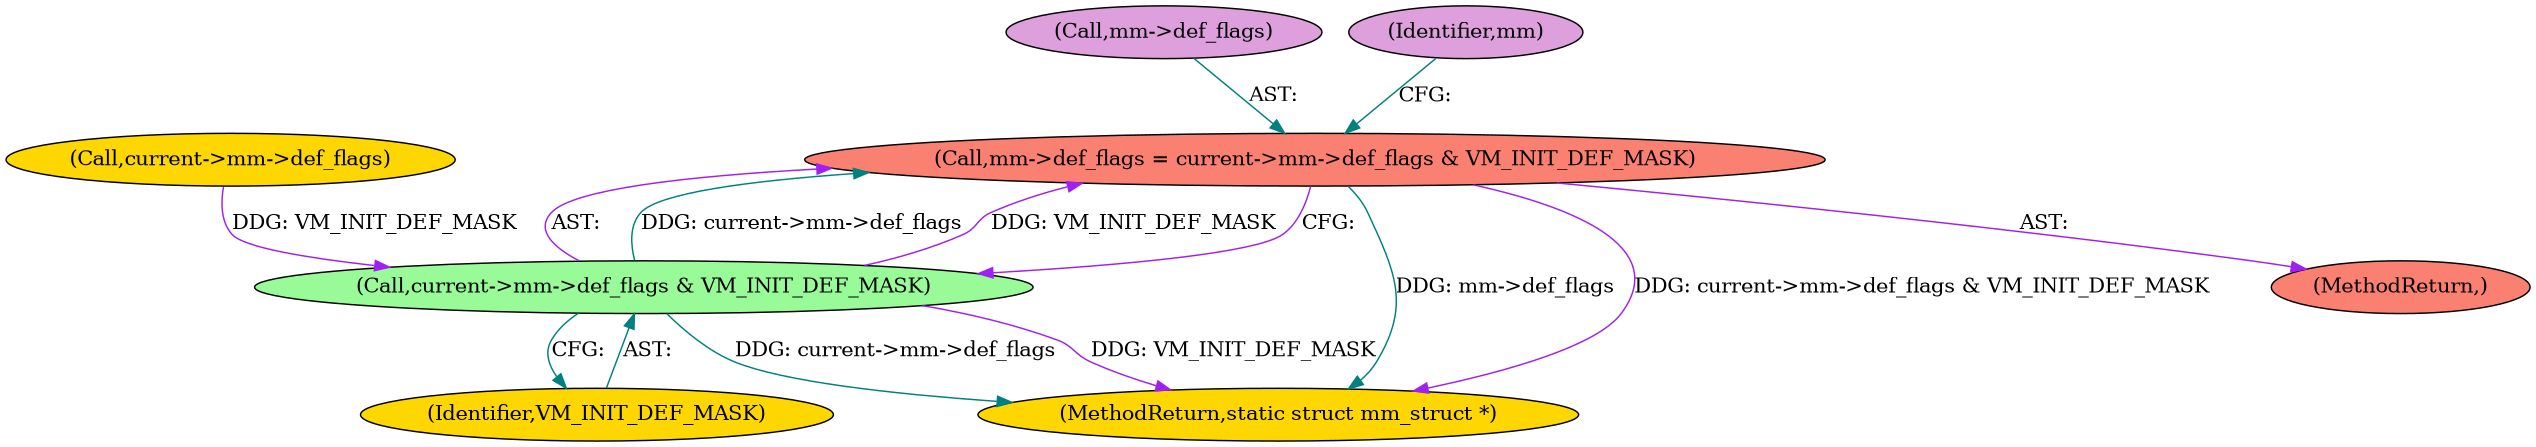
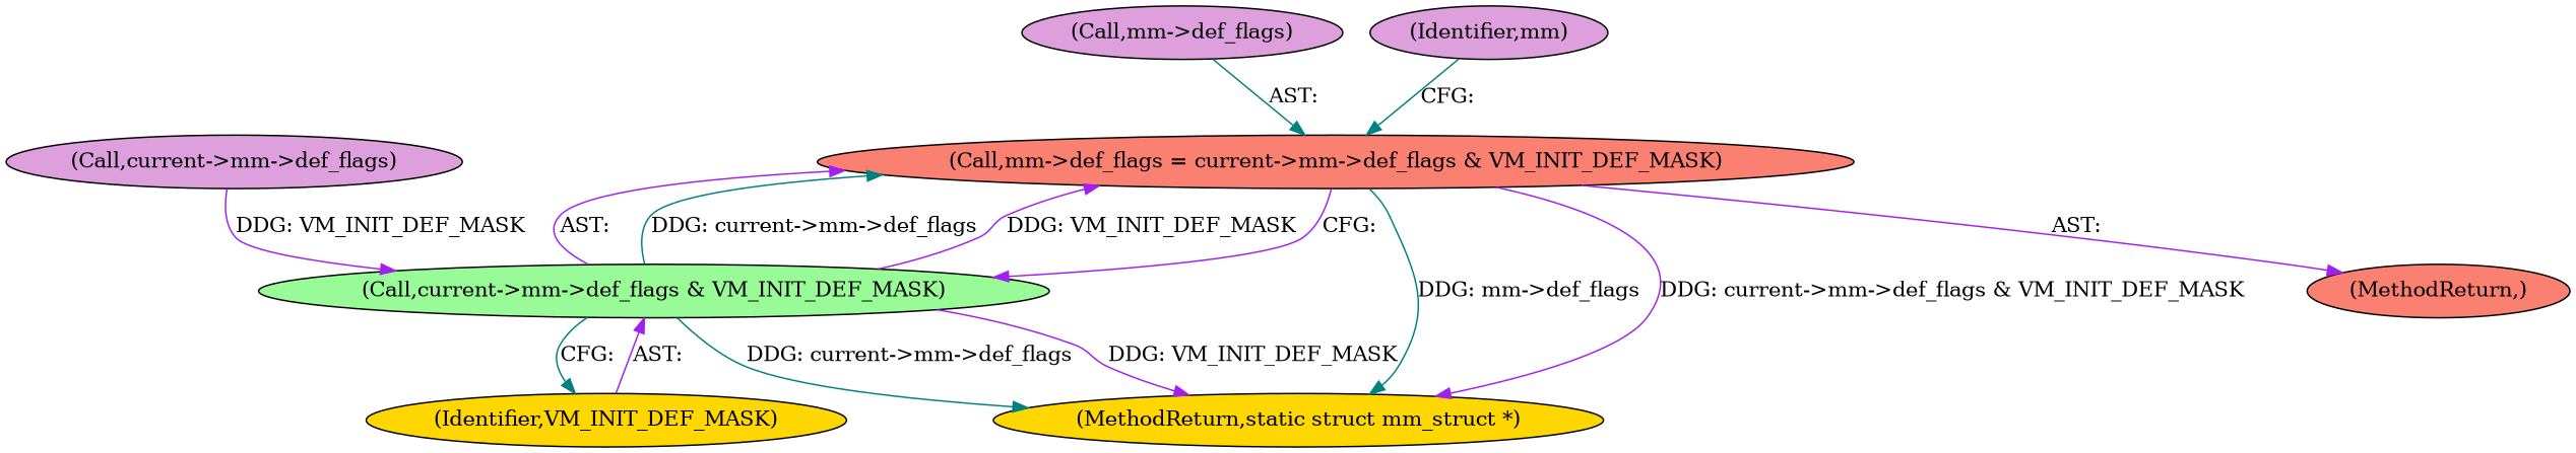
  digraph {
    node [fillcolor=plum style=filled]
    edge [color=purple]
    n1 [fillcolor=salmon label="(Call,mm->def_flags = current->mm->def_flags & VM_INIT_DEF_MASK)"]
    n2 [fillcolor=palegreen label="(Call,current->mm->def_flags & VM_INIT_DEF_MASK)"]
    n3 [fillcolor=gold label="(MethodReturn,static struct mm_struct *)"]
    n4 [fillcolor=salmon label="(MethodReturn,)"]
    n5 [fillcolor=gold label="(Identifier,VM_INIT_DEF_MASK)"]
    n6 [label="(Call,mm->def_flags)"]
-   n7 [fillcolor=gold label="(Call,current->mm->def_flags)"]
+   n7 [label="(Call,current->mm->def_flags)"]
    n8 [label="(Identifier,mm)"]
    n1 -> n2 [label="CFG: "]
    n1 -> n3 [color=teal label="DDG: mm->def_flags"]
    n1 -> n3 [label="DDG: current->mm->def_flags & VM_INIT_DEF_MASK"]
    n1 -> n4 [label="AST: "]
    n2 -> n1 [label="AST: "]
    n2 -> n1 [color=teal label="DDG: current->mm->def_flags"]
    n2 -> n1 [label="DDG: VM_INIT_DEF_MASK"]
    n2 -> n3 [color=teal label="DDG: current->mm->def_flags"]
    n2 -> n3 [label="DDG: VM_INIT_DEF_MASK"]
    n2 -> n5 [color=teal label="CFG: "]
-   n5 -> n2 [color=teal label="AST: "]
+   n5 -> n2 [label="AST: "]
    n6 -> n1 [color=teal label="AST: "]
    n7 -> n2 [label="DDG: VM_INIT_DEF_MASK"]
    n8 -> n1 [color=teal label="CFG: "]
  }
